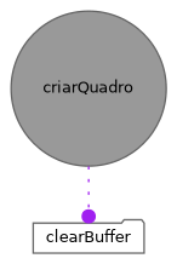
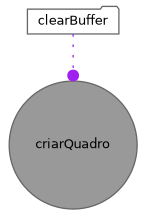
  digraph {
    rankdir=TB
    fontname="DejaVu Sans"
    node [fontname="DejaVu Sans" fontsize=10 style=filled]
    n1 [color=gray40 fillcolor=grey60 fontcolor=black height=0.2 label=criarQuadro shape=circle width=0.4]
    n2 [color=grey40 fillcolor=white height=0.2 label=clearBuffer shape=folder width=0.4]
-   n1 -> n2 [color=purple fontname="DejaVu Sans" fontsize=10 labelfontname=Helvetica labelfontsize=10 style=dotted arrowhead=dot]
+   n2 -> n1 [color=purple fontname="DejaVu Sans" fontsize=10 labelfontname=Helvetica labelfontsize=10 style=dotted arrowhead=dot]
  }
